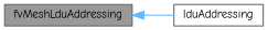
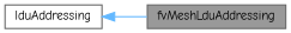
  digraph {
    rankdir=LR
    fontname="Comic Neue"
    node [color=gray40 fontname="Comic Neue" fontsize=10 shape=box style=filled]
    n1 [fillcolor=grey60 fontcolor=black height=0.2 label=fvMeshLduAddressing width=0.4]
    n2 [fillcolor=white height=0.2 label=lduAddressing width=0.4]
-   n1 -> n2 [color=steelblue1 dir=back fontname="Comic Neue" fontsize=10 labelfontname=Helvetica labelfontsize=10 style=solid]
+   n2 -> n1 [color=steelblue1 dir=back fontname="Comic Neue" fontsize=10 labelfontname=Helvetica labelfontsize=10 style=solid]
  }
